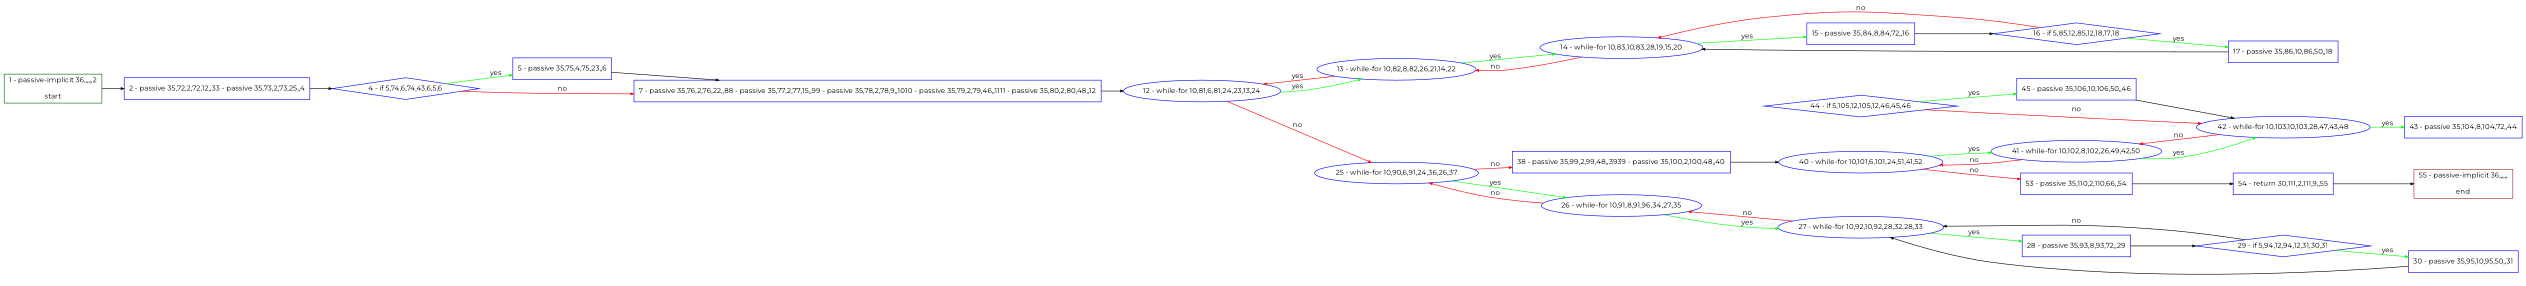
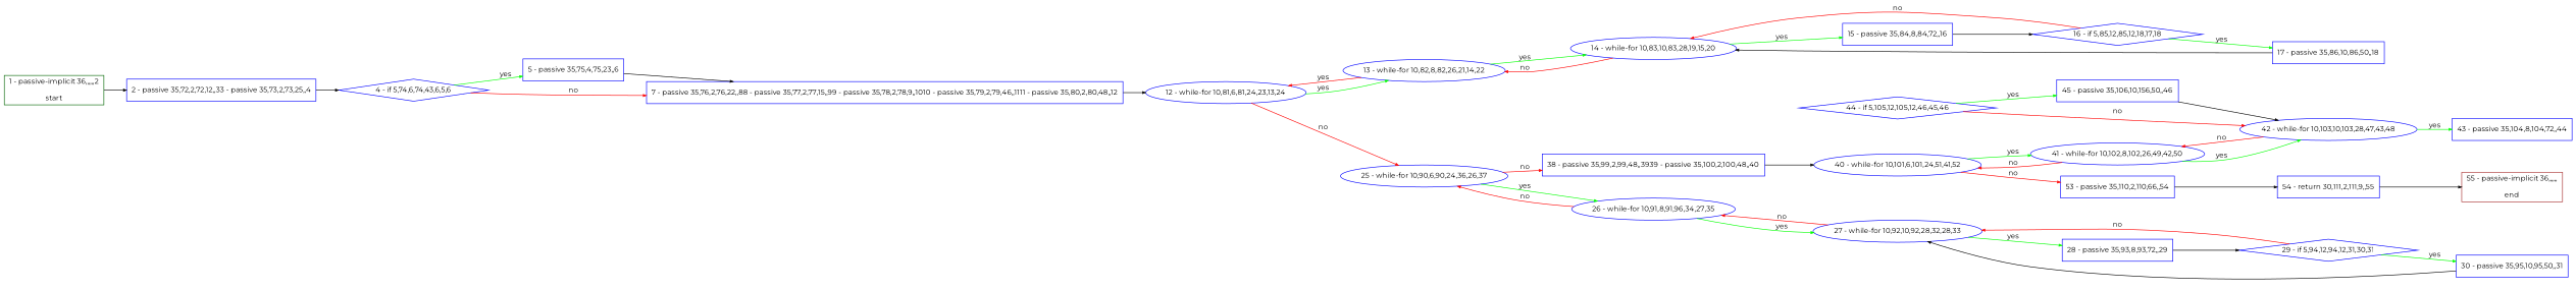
  digraph {
    bgcolor=white
    compound=true
    fillcolor="#FFFFCC"
    fontname=Montserrat
    fontsize=12
    pack=true
    packmode=clust
    rankdir=LR
    style="rounded,filled"
    node [color="#0000ff" compound=true fillcolor="#ffffff" fixedsize=false fontname=Montserrat fontsize=12 node_initialized=no shape=box style=filled]
    edge [arrowhead=normal arrowsize=0.5 arrowtail=none color="#00ff00" compound=true dir=forward fontcolor=black fontname=Montserrat fontsize=12]
    n1 [label="2 - passive 35,72,2,72,12,,33 - passive 35,73,2,73,25,,4"]
    n2 [label="4 - if 5,74,6,74,43,6,5,6" shape=diamond]
    n3 [label="5 - passive 35,75,4,75,23,,6"]
    n4 [label="7 - passive 35,76,2,76,22,,88 - passive 35,77,2,77,15,,99 - passive 35,78,2,78,9,,1010 - passive 35,79,2,79,46,,1111 - passive 35,80,2,80,48,,12"]
    n5 [color="#006400" label="1 - passive-implicit 36,,,,,,2\n\nstart"]
    n6 [label="12 - while-for 10,81,6,81,24,23,13,24" shape=oval]
    n7 [label="13 - while-for 10,82,8,82,26,21,14,22" shape=oval]
-   n8 [label="25 - while-for 10,90,6,91,24,36,26,37" shape=oval]
+   n8 [label="25 - while-for 10,90,6,90,24,36,26,37" shape=oval]
    n9 [label="14 - while-for 10,83,10,83,28,19,15,20" shape=oval]
    n10 [label="26 - while-for 10,91,8,91,96,34,27,35" shape=oval]
    n11 [label="38 - passive 35,99,2,99,48,,3939 - passive 35,100,2,100,48,,40"]
    n12 [label="15 - passive 35,84,8,84,72,,16"]
    n13 [label="27 - while-for 10,92,10,92,28,32,28,33" shape=oval]
    n14 [label="40 - while-for 10,101,6,101,24,51,41,52" shape=oval]
    n15 [label="16 - if 5,85,12,85,12,18,17,18" shape=diamond]
    n16 [label="17 - passive 35,86,10,86,50,,18"]
    n17 [label="28 - passive 35,93,8,93,72,,29"]
    n18 [label="41 - while-for 10,102,8,102,26,49,42,50" shape=oval]
    n19 [label="53 - passive 35,110,2,110,66,,54"]
    n20 [label="29 - if 5,94,12,94,12,31,30,31" shape=diamond]
    n21 [label="30 - passive 35,95,10,95,50,,31"]
    n22 [label="42 - while-for 10,103,10,103,28,47,43,48" shape=oval]
    n23 [label="54 - return 30,111,2,111,9,,55"]
    n24 [label="43 - passive 35,104,8,104,72,,44"]
    n25 [color="#a52a2a" label="55 - passive-implicit 36,,,,,,\n\nend"]
    n26 [label="44 - if 5,105,12,105,12,46,45,46" shape=diamond]
-   n27 [label="45 - passive 35,106,10,106,50,,46"]
+   n27 [label="45 - passive 35,106,10,156,50,,46"]
    n1 -> n2 [color="#000000"]
    n2 -> n3 [label=yes]
    n2 -> n4 [color="#ff0000" label=no]
    n3 -> n4 [color="#000000"]
    n4 -> n6 [color="#000000"]
    n5 -> n1 [color="#000000"]
    n6 -> n7 [label=yes]
    n6 -> n8 [color="#ff0000" label=no]
    n7 -> n6 [color="#ff0000" label=yes]
    n7 -> n9 [label=yes]
    n8 -> n10 [label=yes]
    n8 -> n11 [color="#ff0000" label=no]
    n9 -> n7 [color="#ff0000" label=no]
    n9 -> n12 [label=yes]
    n10 -> n8 [color="#ff0000" label=no]
    n10 -> n13 [label=yes]
    n11 -> n14 [color="#000000"]
    n12 -> n15 [color="#000000"]
    n13 -> n10 [color="#ff0000" label=no]
    n13 -> n17 [label=yes]
    n14 -> n18 [label=yes]
    n14 -> n19 [color="#ff0000" label=no]
    n15 -> n9 [color="#ff0000" label=no]
    n15 -> n16 [label=yes]
    n16 -> n9 [color="#000000"]
    n17 -> n20 [color="#000000"]
    n18 -> n14 [color="#ff0000" label=no]
    n18 -> n22 [label=yes]
    n19 -> n23 [color="#000000"]
-   n20 -> n13 [color="#000000" label=no]
+   n20 -> n13 [color="#ff0000" label=no]
    n20 -> n21 [label=yes]
    n21 -> n13 [color="#000000"]
    n22 -> n18 [color="#ff0000" label=no]
    n22 -> n24 [label=yes]
    n23 -> n25 [color="#000000"]
    n26 -> n22 [color="#ff0000" label=no]
    n26 -> n27 [label=yes]
    n27 -> n22 [color="#000000"]
  }
